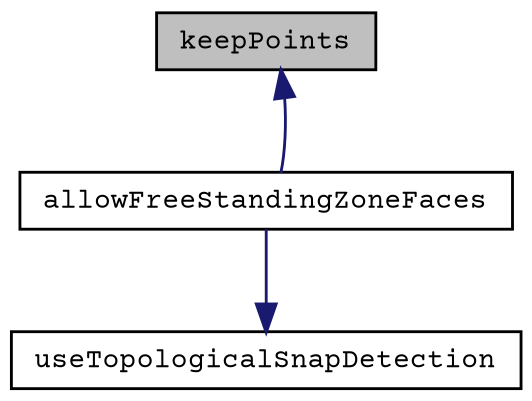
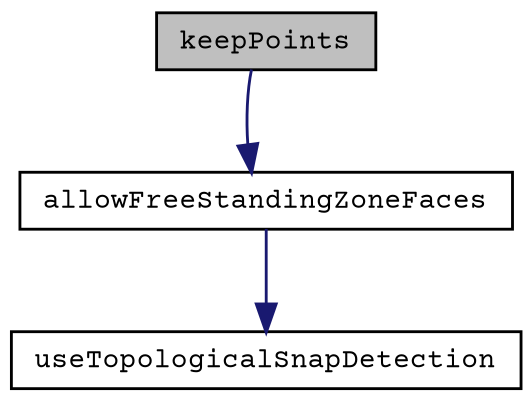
  digraph {
    fontname="Courier Prime"
    rankdir=TB
    node [color=black fontname="Courier Prime" fontsize=10 shape=record]
    edge [color=midnightblue fontname="Courier Prime" fontsize=10 labelfontname=FreeSans labelfontsize=10 style=solid]
    n1 [fillcolor=grey75 fontcolor=black height=0.2 label=keepPoints style=filled width=0.4]
    n2 [height=0.2 label=allowFreeStandingZoneFaces width=0.4]
    n3 [height=0.2 label=useTopologicalSnapDetection width=0.4]
-   n2 -> n1
+   n1 -> n2
    n2 -> n3
  }
